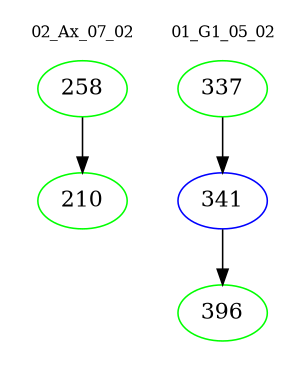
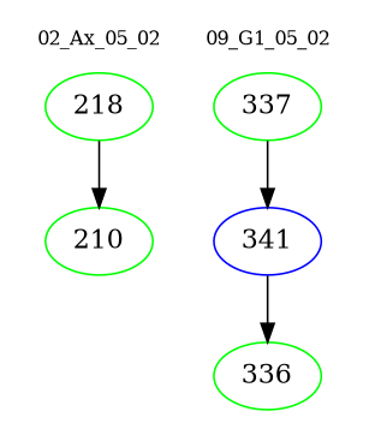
  digraph {
    node [color=green]
    edge [color=black]
-   n1 [label=258]
+   n1 [label=218]
    n2 [label=210]
    n3 [label=337]
    n4 [color=blue label=341]
-   n5 [label=396]
+   n5 [label=336]
    subgraph cluster_1 {
      color=white
      fontsize=10
-     label="02_Ax_07_02"
+     label="02_Ax_05_02"
      n1
      n2
    }
    subgraph cluster_2 {
      color=white
      fontsize=10
-     label="01_G1_05_02"
+     label="09_G1_05_02"
      n3
      n4
      n5
    }
    n1 -> n2
    n3 -> n4
    n4 -> n5
  }
